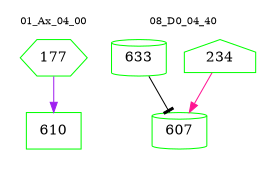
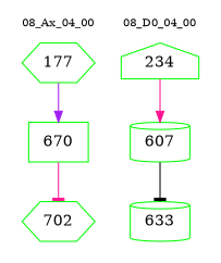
  digraph {
    node [color=green shape=hexagon]
    edge [arrowhead=normal color=deeppink]
    n1 [label=177]
-   n2 [label=610 shape=box]
+   n2 [label=670 shape=box]
+   n3 [label=702]
    n4 [label=234 shape=house]
    n5 [label=607 shape=cylinder]
    n6 [label=633 shape=cylinder]
    subgraph cluster_1 {
      color=white
      fontsize=10
-     label="01_Ax_04_00"
+     label="08_Ax_04_00"
      n1
      n2
+     n3
    }
    subgraph cluster_2 {
      color=white
      fontsize=10
-     label="08_D0_04_40"
+     label="08_D0_04_00"
      n4
      n5
      n6
    }
    n1 -> n2 [color=purple]
+   n2 -> n3 [arrowhead=tee]
    n4 -> n5
-   n6 -> n5 [arrowhead=tee color=black]
+   n5 -> n6 [arrowhead=tee color=black]
  }
